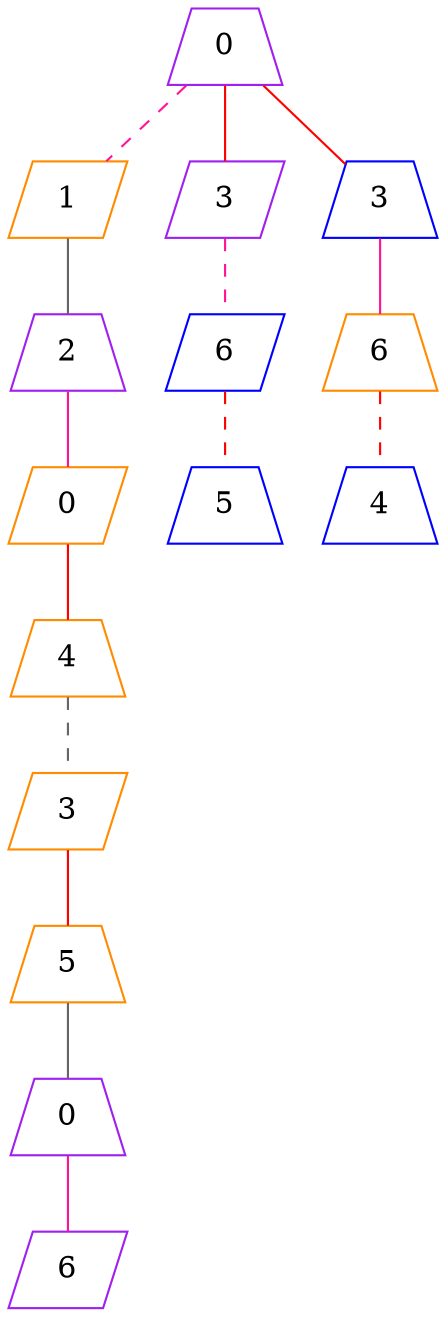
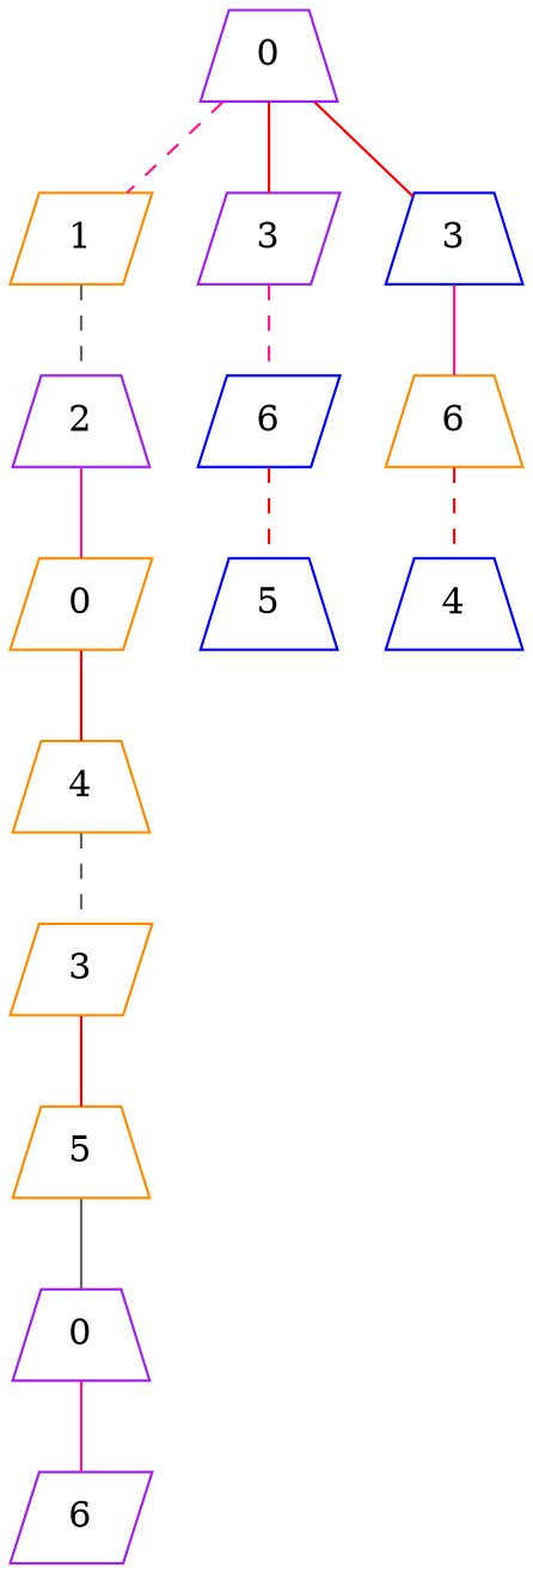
  graph {
    node [color=darkorange shape=trapezium]
    edge [style=solid color=red]
    n1 [label=0 color=purple]
    n2 [label=1 shape=parallelogram]
    n3 [label=3 color=purple shape=parallelogram]
    n4 [label=3 color=blue]
    n5 [label=2 color=purple]
    n6 [label=0 shape=parallelogram]
    n7 [label=4]
    n8 [label=3 shape=parallelogram]
    n9 [label=5]
    n10 [label=0 color=purple]
    n11 [label=6 color=purple shape=parallelogram]
    n12 [label=6 color=blue shape=parallelogram]
    n13 [label=5 color=blue]
    n14 [label=6]
    n15 [label=4 color=blue]
    n1 -- n2 [style=dashed color=deeppink]
    n1 -- n3
    n1 -- n4
-   n2 -- n5 [color=gray40]
+   n2 -- n5 [color=gray40 style=dashed]
    n3 -- n12 [style=dashed color=deeppink]
    n4 -- n14 [color=deeppink]
    n5 -- n6 [color=deeppink]
    n6 -- n7
    n7 -- n8 [color=gray40 style=dashed]
    n8 -- n9
    n9 -- n10 [color=gray40]
    n10 -- n11 [color=deeppink]
    n12 -- n13 [style=dashed]
    n14 -- n15 [style=dashed]
  }
